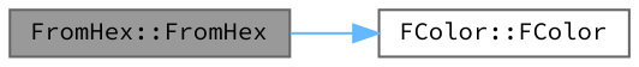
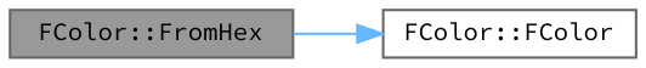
  digraph {
    rankdir=LR
    fontname="Source Code Pro"
    node [fontname="Source Code Pro" fontsize=10 shape=box style=filled]
-   n1 [color=gray40 fillcolor=grey60 fontcolor=black height=0.2 label="FromHex::FromHex" width=0.4]
+   n1 [color=gray40 fillcolor=grey60 fontcolor=black height=0.2 label="FColor::FromHex" width=0.4]
    n2 [color=grey40 fillcolor=white height=0.2 label="FColor::FColor" width=0.4]
    n1 -> n2 [color=steelblue1 fontname="Source Code Pro" fontsize=10 labelfontname=Helvetica labelfontsize=10 style=solid]
  }
